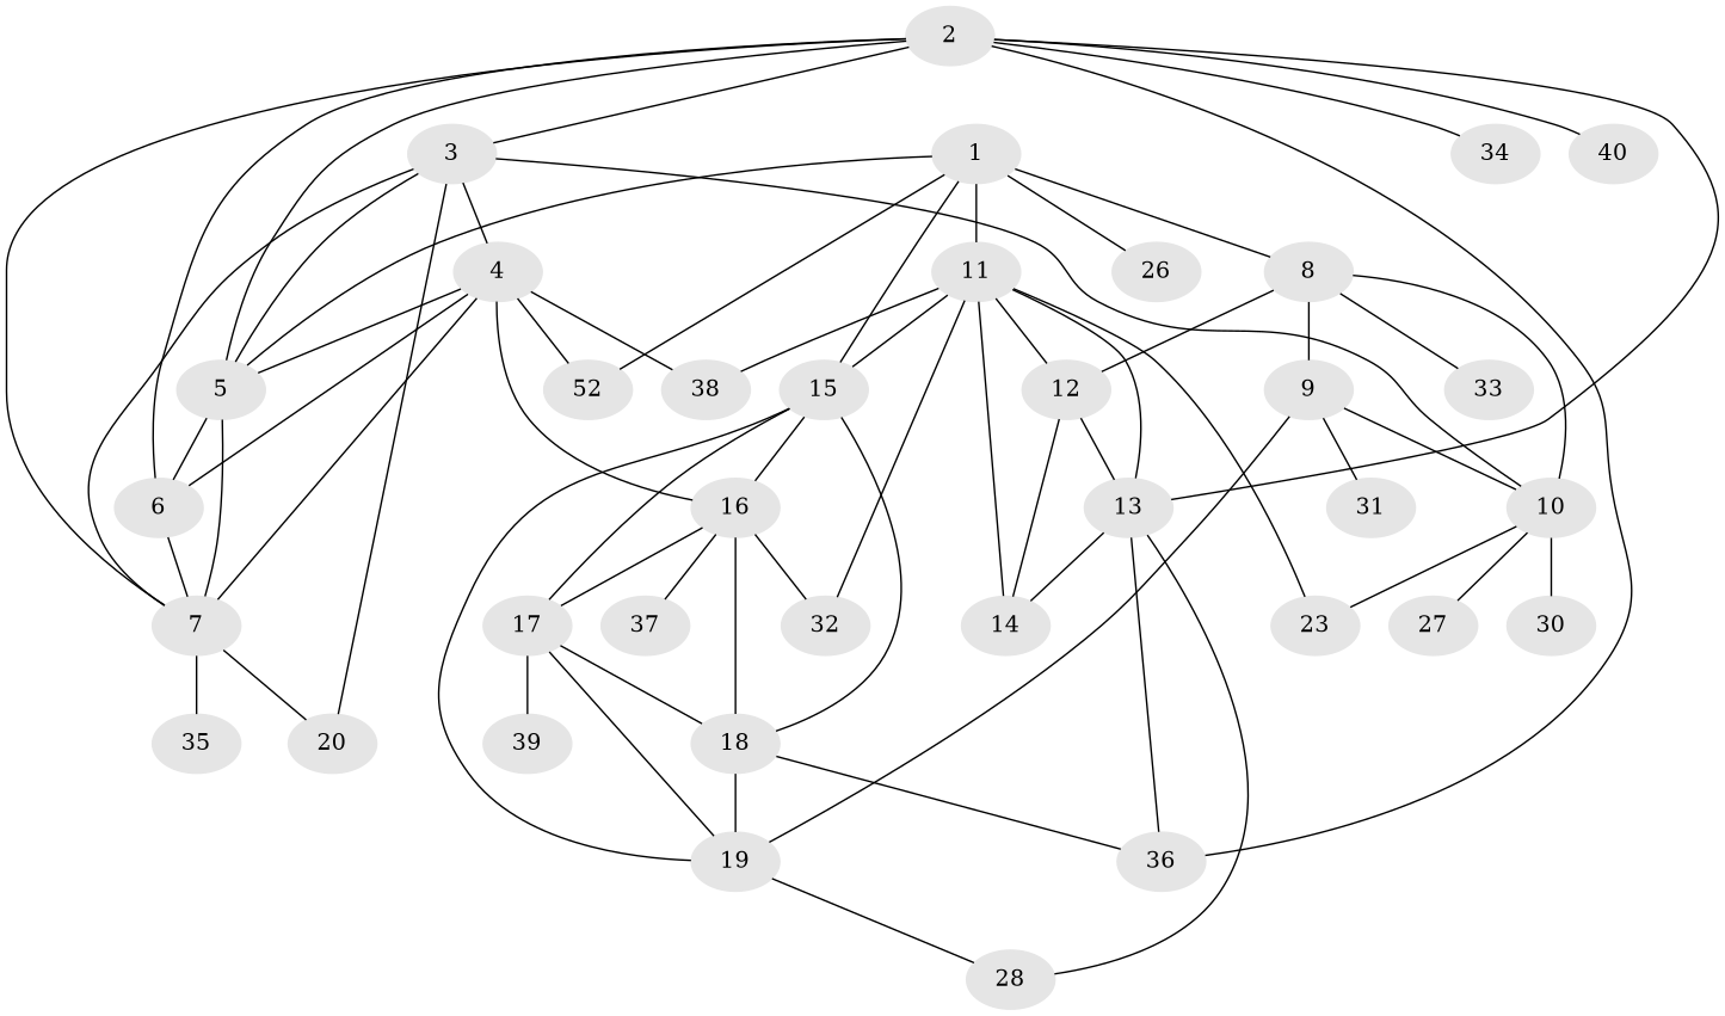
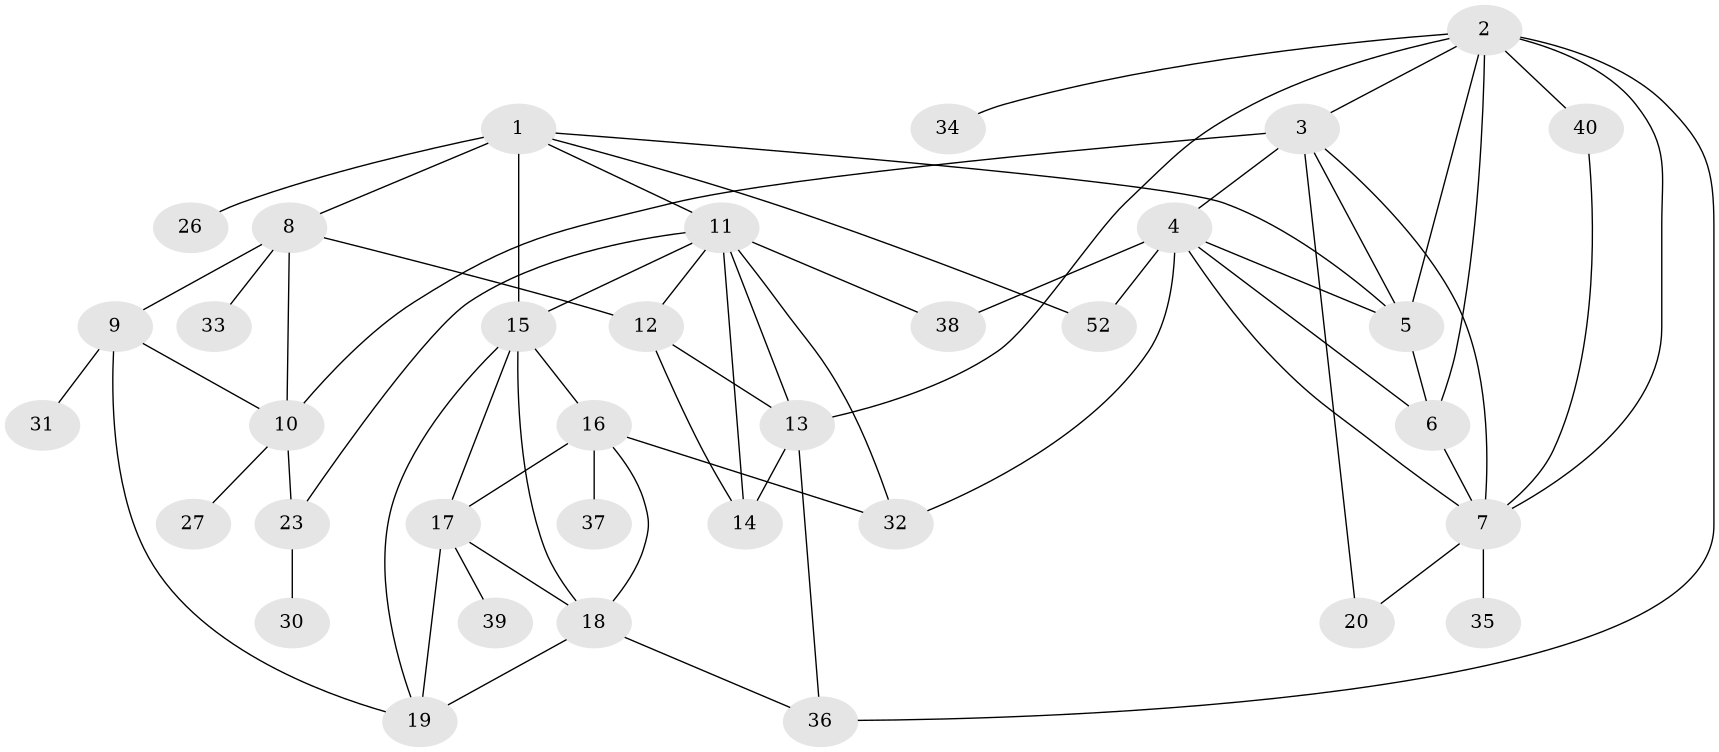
  graph {
    node [color=gray90 style=filled]
    edge [weight=1.0]
    1
    5
    8
    11
    15
    n6 [label=52]
    26
    6
    7
    10
    9
    12
    33
    13
    38
    23
    14
    32
    16
    19
    17
    18
    2
    3
    34
    36
    40
    4
    20
    35
-   28
    27
    37
    31
    30
    39
    1 -- 5
    1 -- 8
    1 -- 11
    1 -- 15
    1 -- n6 [weight=3.0]
    1 -- 26 [weight=4.0]
    5 -- 6
-   5 -- 7
+   40 -- 7
    8 -- 10 [weight=4.0]
    8 -- 9 [weight=4.0]
    8 -- 12
    8 -- 33
    11 -- 15
    11 -- 12 [weight=3.0]
    11 -- 13 [weight=3.0]
    11 -- 38
    11 -- 23
    11 -- 14 [weight=3.0]
    11 -- 32 [weight=4.0]
    15 -- 16
    15 -- 19
    15 -- 17
    15 -- 18 [weight=2.0]
    6 -- 7
    7 -- 20
    7 -- 35
    10 -- 23
    10 -- 27
    9 -- 10
    9 -- 19
    9 -- 31
    12 -- 13
    12 -- 14
    13 -- 14
    13 -- 36
-   13 -- 28
-   10 -- 30
+   23 -- 30
    16 -- 32
    16 -- 17
    16 -- 18 [weight=2.0]
    16 -- 37
-   19 -- 28
    17 -- 19
    17 -- 18 [weight=2.0]
    17 -- 39
    18 -- 19 [weight=2.0]
    18 -- 36
    2 -- 5
    2 -- 6
    2 -- 7
    2 -- 13
    2 -- 3
    2 -- 34
    2 -- 36
    2 -- 40
    3 -- 5
    3 -- 7
    3 -- 10
    3 -- 4
    3 -- 20
    4 -- 5
    4 -- n6
    4 -- 6
    4 -- 7
    4 -- 38 [weight=2.0]
-   4 -- 16
+   4 -- 32
  }
